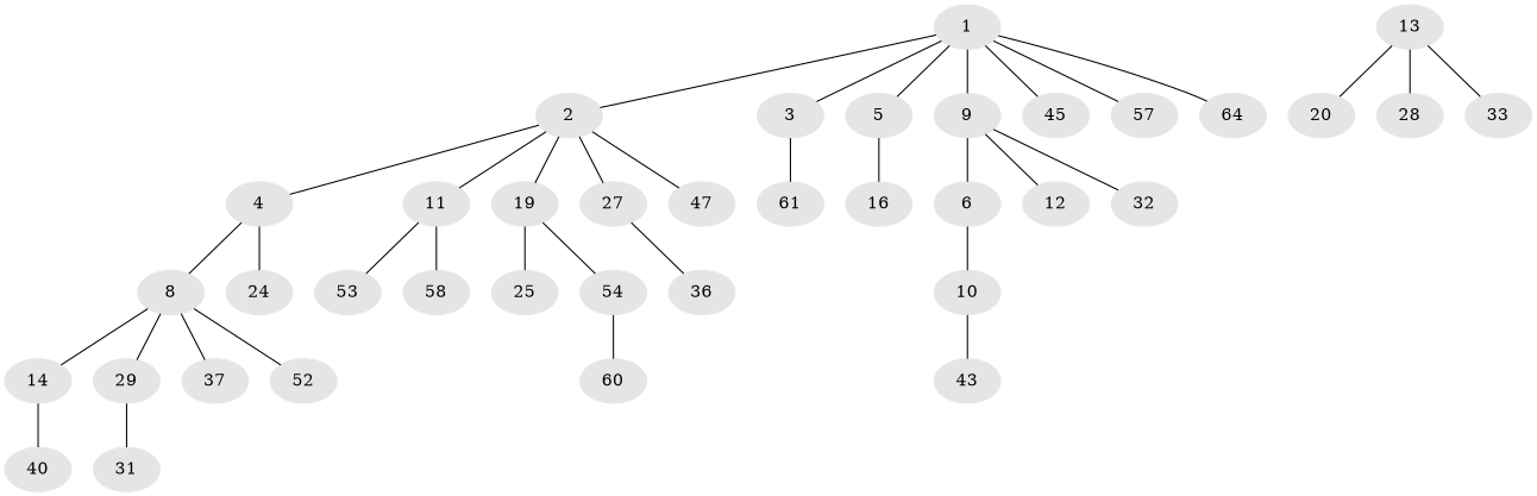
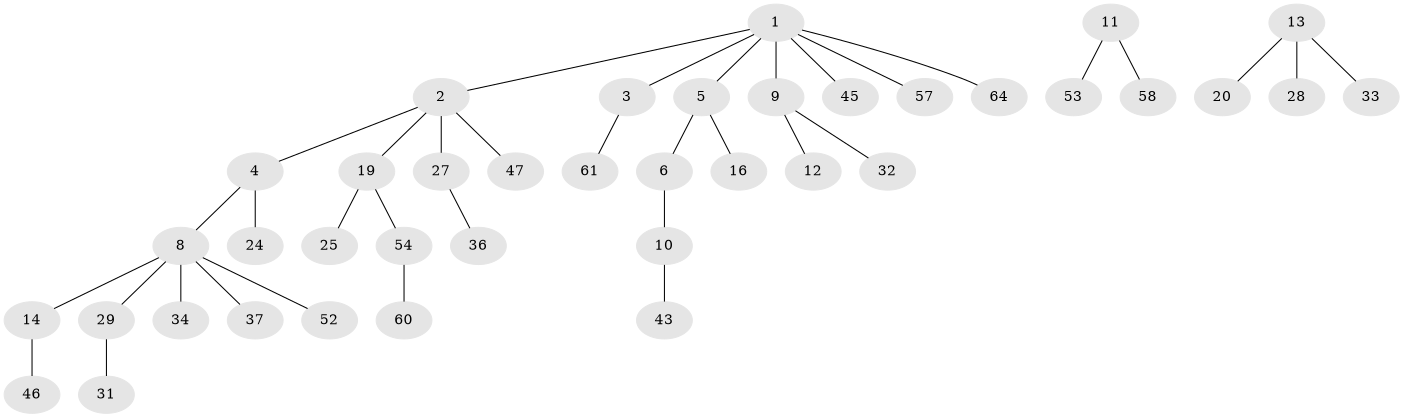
  graph {
    node [color=gray90 style=filled]
    1 [super="+7"]
    2 [super="+65"]
    3 [super="+18"]
    5 [super="+30"]
    9 [super="+15"]
    45
    57
    64
    4 [super="+35"]
    11 [super="+41"]
    19 [super="+21"]
    27
    47 [super="+48"]
    61
    6
    16 [super="+26"]
    12 [super="+49"]
    32 [super="+38"]
    8 [super="+22"]
    24 [super="+42"]
    53
    58
    25 [super="+50"]
    54 [super="+55"]
    36 [super="+63"]
    14 [super="+46"]
    29 [super="+56"]
+   34 [super="+44"]
    37 [super="+62"]
    52 [super="+59"]
    10 [super="+23"]
    13 [super="+17"]
    20 [super="+51"]
    28
    33 [super="+39"]
    43
-   40
+   40 [label=46]
    31
    60
    1 -- 2
    1 -- 3
    1 -- 5
    1 -- 9
    1 -- 45
    1 -- 57
    1 -- 64
    2 -- 4
-   2 -- 11
    2 -- 19
    2 -- 27
    2 -- 47
    3 -- 61
-   9 -- 6
+   5 -- 6
    5 -- 16
    9 -- 12
    9 -- 32
    4 -- 8
    4 -- 24
    11 -- 53
    11 -- 58
    19 -- 25
    19 -- 54
    27 -- 36
    6 -- 10
    8 -- 14
    8 -- 29
+   8 -- 34
    8 -- 37
    8 -- 52
    54 -- 60
    14 -- 40
    29 -- 31
    10 -- 43
    13 -- 20
    13 -- 28
    13 -- 33
  }
